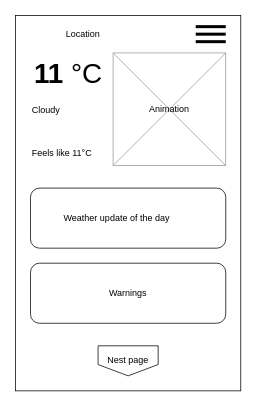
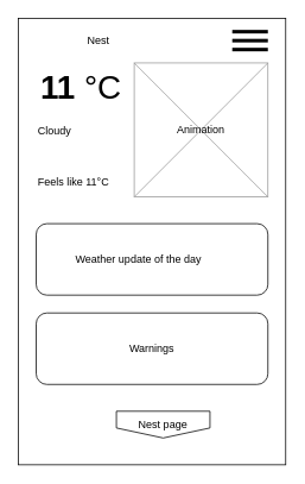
  <mxCell id="0" />
  <mxCell id="1" parent="0" />
  <mxCell id="2" value="" style="rounded=0;whiteSpace=wrap;html=1;" vertex="1" parent="1"><mxGeometry width="300" height="500" as="geometry" x="20" y="20" /></mxCell>
- <mxCell id="3" value="Location" style="text;html=1;strokeColor=none;fillColor=none;align=center;verticalAlign=middle;whiteSpace=wrap;rounded=0;" vertex="1" parent="1"><mxGeometry x="50" y="30" width="120" height="30" as="geometry" /></mxCell>
+ <mxCell id="3" value="Nest" style="text;html=1;strokeColor=none;fillColor=none;align=center;verticalAlign=middle;whiteSpace=wrap;rounded=0;" vertex="1" parent="1"><mxGeometry x="50" y="30" width="120" height="30" as="geometry" /></mxCell>
  <mxCell id="4" value="" style="line;strokeWidth=4;html=1;perimeter=backbonePerimeter;points=[];outlineConnect=0;" vertex="1" parent="1"><mxGeometry x="260" y="30" width="40" height="10" as="geometry" /></mxCell>
  <mxCell id="5" value="" style="line;strokeWidth=4;html=1;perimeter=backbonePerimeter;points=[];outlineConnect=0;" vertex="1" parent="1"><mxGeometry x="260" y="40" width="40" height="10" as="geometry" /></mxCell>
  <mxCell id="6" value="" style="line;strokeWidth=4;html=1;perimeter=backbonePerimeter;points=[];outlineConnect=0;" vertex="1" parent="1"><mxGeometry x="260" y="50" width="40" height="10" as="geometry" /></mxCell>
  <mxCell id="7" value="" style="verticalLabelPosition=bottom;shadow=0;dashed=0;align=center;html=1;verticalAlign=top;strokeWidth=1;shape=mxgraph.mockup.graphics.simpleIcon;strokeColor=#999999;" vertex="1" parent="1"><mxGeometry x="150" y="70" width="150" height="150" as="geometry" /></mxCell>
  <mxCell id="8" value="Animation" style="text;html=1;strokeColor=none;fillColor=none;align=center;verticalAlign=middle;whiteSpace=wrap;rounded=0;" vertex="1" parent="1"><mxGeometry x="195" y="130" width="60" height="30" as="geometry" /></mxCell>
  <mxCell id="9" value="&lt;h1&gt;&lt;/h1&gt;&lt;font style=&quot;font-size: 37px;&quot;&gt;&lt;b style=&quot;&quot;&gt;11&amp;nbsp;&lt;/b&gt;°C&lt;br&gt;&lt;br&gt;&lt;/font&gt;" style="text;html=1;strokeColor=none;fillColor=none;spacing=5;spacingTop=-20;whiteSpace=wrap;overflow=hidden;rounded=0;" vertex="1" parent="1"><mxGeometry x="40" y="70" width="100" height="50" as="geometry" /></mxCell>
  <mxCell id="10" value="Cloudy&lt;br&gt;&lt;br&gt;&lt;div style=&quot;&quot;&gt;&lt;br&gt;&lt;br&gt;&lt;/div&gt;Feels like 11°C" style="text;html=1;strokeColor=none;fillColor=none;align=left;verticalAlign=middle;whiteSpace=wrap;rounded=0;" vertex="1" parent="1"><mxGeometry x="40" y="130" width="100" height="90" as="geometry" /></mxCell>
  <mxCell id="11" value="" style="rounded=1;whiteSpace=wrap;html=1;" vertex="1" parent="1"><mxGeometry x="40" y="250" width="260" height="80" as="geometry" /></mxCell>
  <mxCell id="12" value="Weather update of the day" style="text;html=1;strokeColor=none;fillColor=none;align=center;verticalAlign=middle;whiteSpace=wrap;rounded=0;" vertex="1" parent="1"><mxGeometry x="45" y="260" width="220" height="60" as="geometry" /></mxCell>
  <mxCell id="13" value="" style="rounded=1;whiteSpace=wrap;html=1;" vertex="1" parent="1"><mxGeometry x="40" y="350" width="260" height="80" as="geometry" /></mxCell>
  <mxCell id="14" value="Warnings" style="text;html=1;strokeColor=none;fillColor=none;align=center;verticalAlign=middle;whiteSpace=wrap;rounded=0;" vertex="1" parent="1"><mxGeometry x="60" y="360" width="220" height="60" as="geometry" /></mxCell>
- <mxCell id="15" value="Nest page" style="shape=offPageConnector;whiteSpace=wrap;html=1;" vertex="1" parent="1"><mxGeometry x="130" y="460" width="80" height="40" as="geometry" /></mxCell>
+ <mxCell id="15" value="Nest page" style="shape=offPageConnector;whiteSpace=wrap;html=1;" vertex="1" parent="1"><mxGeometry x="130" y="460" width="105" height="30" as="geometry" /></mxCell>
